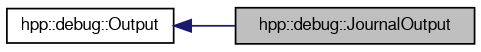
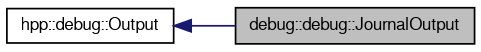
  digraph {
    rankdir=LR
    node [color=black fontname=FreeSans fontsize=10 shape=record style=filled]
-   n1 [fillcolor=grey75 fontcolor=black height=0.2 label="hpp::debug::JournalOutput" width=0.4]
+   n1 [fillcolor=grey75 fontcolor=black height=0.2 label="debug::debug::JournalOutput" width=0.4]
    n2 [fillcolor=white height=0.2 label="hpp::debug::Output" width=0.4]
    n2 -> n1 [color=midnightblue dir=back fontname=FreeSans fontsize=10 labelfontname=FreeSans labelfontsize=10 style=solid]
  }
